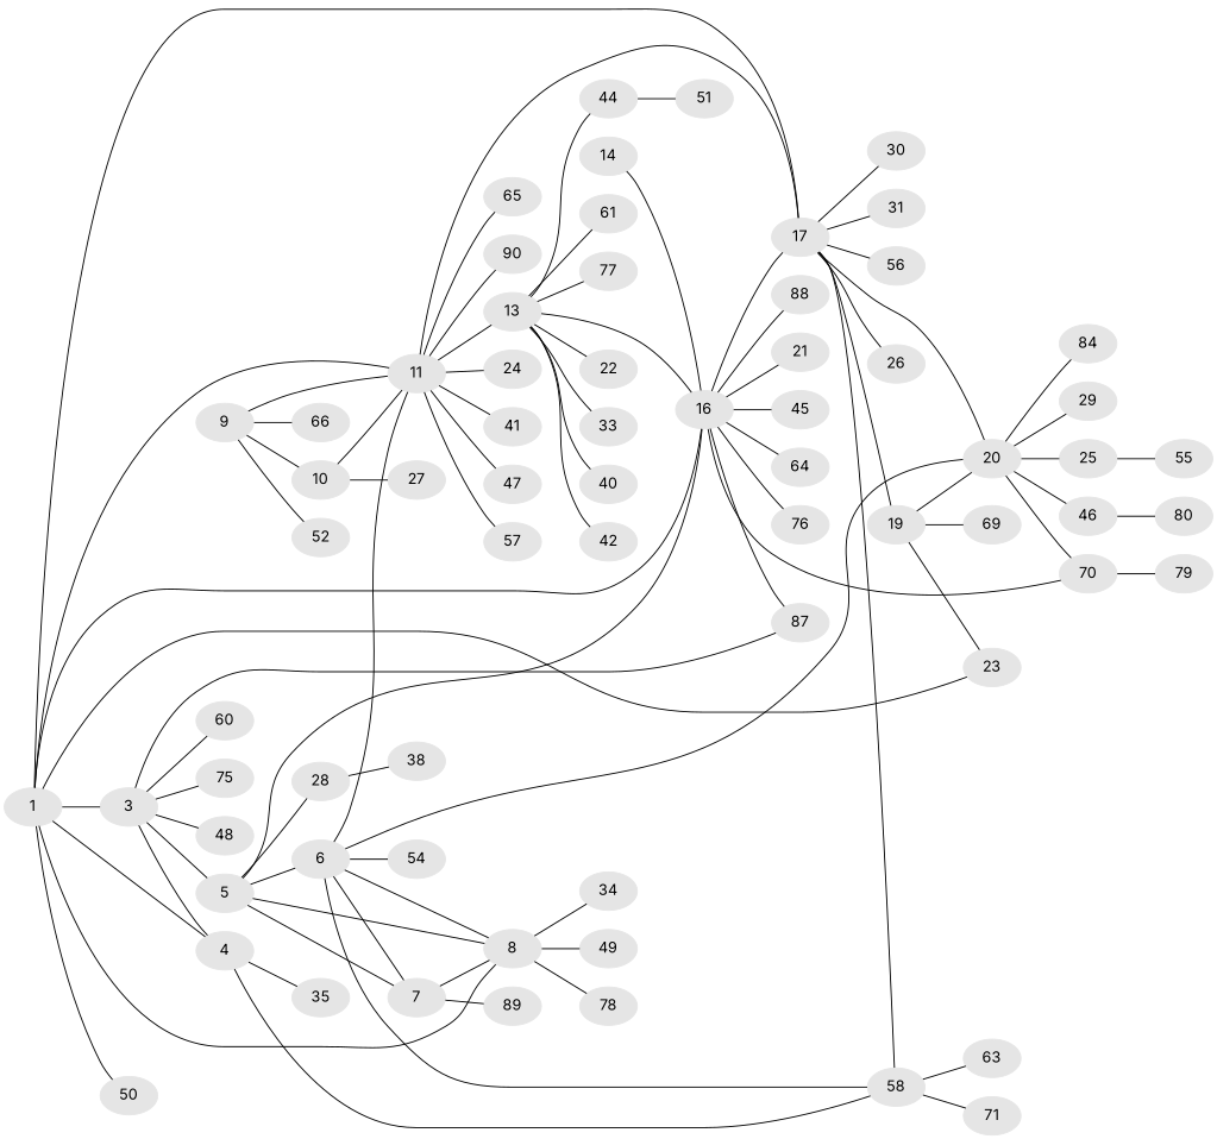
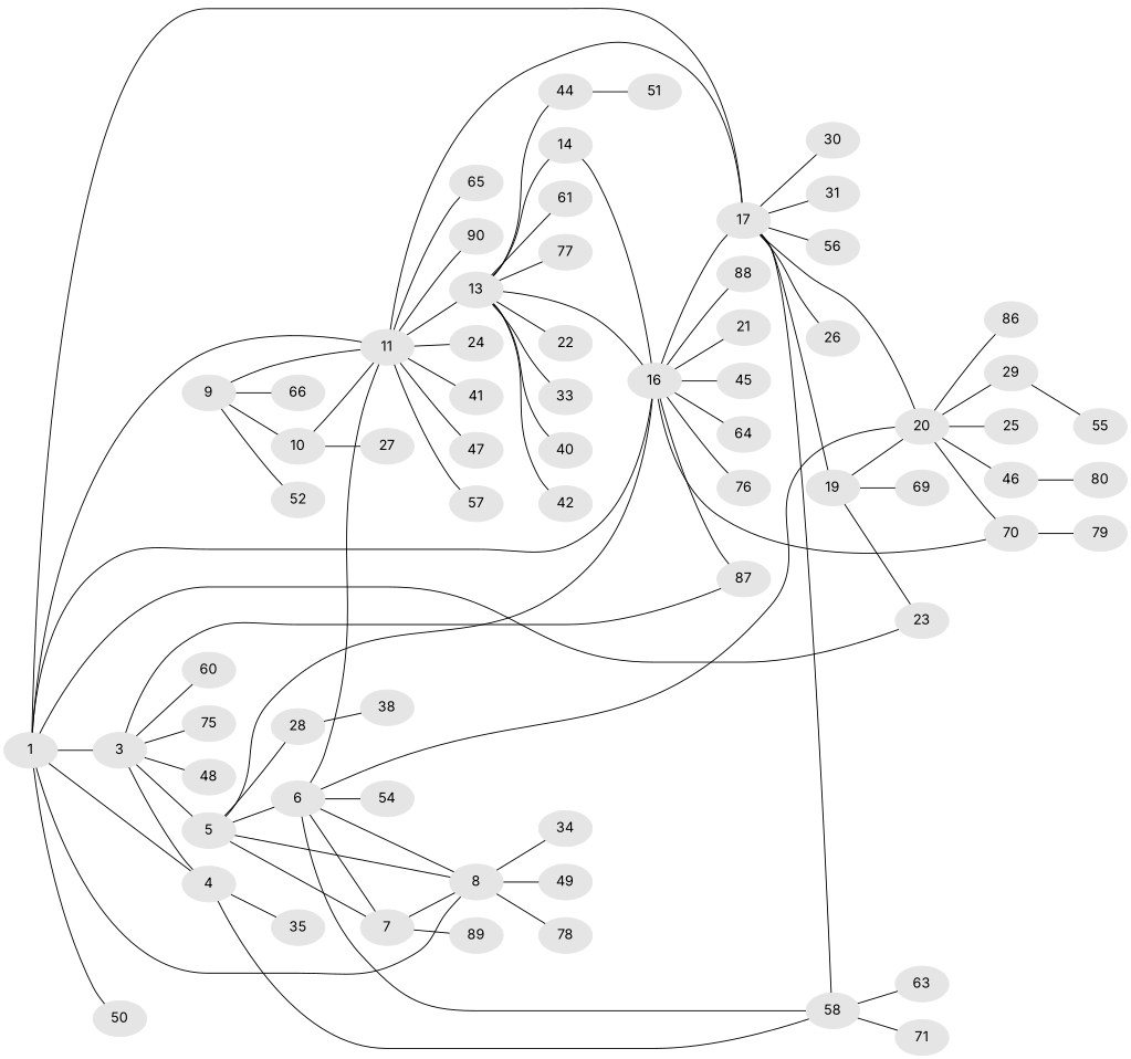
  graph {
    fontname=Inter
    rankdir=LR
    node [color=gray90 fontname=Inter style=filled]
    edge [fontname=Inter]
    1 [super="+2"]
    3 [super="+32"]
    4 [super="+83"]
    8 [super="+36"]
    11 [super="+12"]
    16 [super="+39"]
    17 [super="+18"]
    23
    50
    5
    48 [super="+85"]
    60
    75
    87
    35
    58 [super="+62"]
    34
    49
    78
    13 [super="+15"]
    24
    41
    47 [super="+67"]
    57
    65
    90
    21
    45
    64
    70
    76
    88
    20 [super="+43"]
    19 [super="+68"]
    26 [super="+59"]
    30 [super="+72"]
    31
    56
    6 [super="+82"]
    7 [super="+73"]
    28 [super="+81"]
    63
    71
    54
    89
    38
    25
    29
    46
-   86 [label=84]
+   86
    9 [super="+37"]
    10 [super="+84"]
    52
    66
    27
    14
    22
    33
    40
    42 [super="+74"]
    44
    61
    77
    51
    79
    69
    55
    80
    1 -- 3 [weight=2]
    1 -- 4 [weight=2]
    1 -- 8
    1 -- 11
    1 -- 16
    1 -- 17
    1 -- 23
    1 -- 50
    3 -- 4
    3 -- 5
    3 -- 48
    3 -- 60
    3 -- 75
    3 -- 87
    4 -- 35
    4 -- 58
    8 -- 34
    8 -- 49
    8 -- 78
    11 -- 17
    11 -- 13
    11 -- 24
    11 -- 41
    11 -- 47
    11 -- 57
    11 -- 65
    11 -- 90
    16 -- 17
    16 -- 87
    16 -- 21
    16 -- 45
    16 -- 64
    16 -- 70
    16 -- 76
    16 -- 88
    17 -- 58
    17 -- 20 [weight=2]
    17 -- 19 [weight=2]
    17 -- 26
    17 -- 30
    17 -- 31
    17 -- 56
    5 -- 8
    5 -- 16
    5 -- 6
    5 -- 7
    5 -- 28
    58 -- 63
    58 -- 71
    13 -- 16 [weight=2]
+   13 -- 14 [weight=2]
    13 -- 22
    13 -- 33
    13 -- 40
    13 -- 42
    13 -- 44
    13 -- 61
    13 -- 77
    70 -- 79
    20 -- 70
    20 -- 25
    20 -- 29
    20 -- 46
    20 -- 86
    19 -- 23
    19 -- 20
    19 -- 69
    6 -- 8
    6 -- 11
    6 -- 58
    6 -- 20
    6 -- 7
    6 -- 54
    7 -- 8
    7 -- 89
    28 -- 38
-   25 -- 55
+   29 -- 55
    46 -- 80
    9 -- 11 [weight=2]
    9 -- 10
    9 -- 52
    9 -- 66
    10 -- 11 [weight=2]
    10 -- 27
    14 -- 16
    44 -- 51
  }
